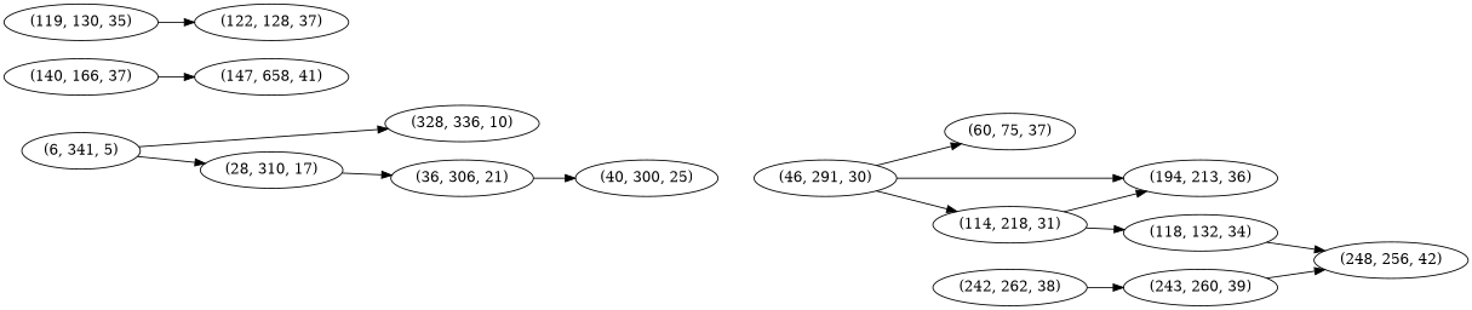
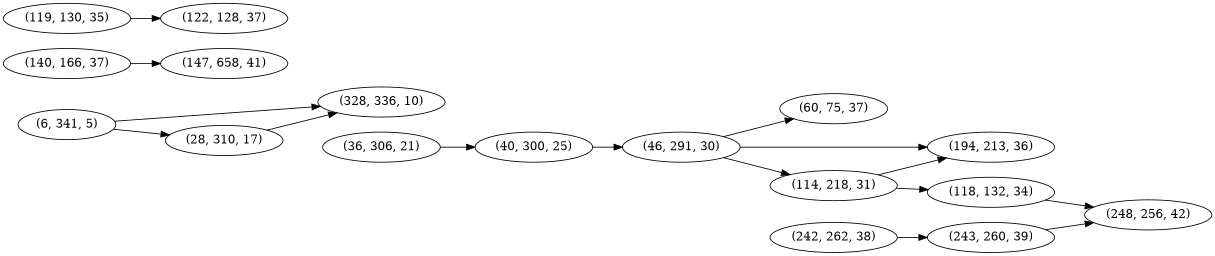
  digraph {
    fontname="DejaVu Serif"
    rankdir=LR
    node [fontname="DejaVu Serif"]
    edge [fontname="DejaVu Serif"]
    "(6, 341, 5)"
    "(28, 310, 17)"
    "(328, 336, 10)"
    "(36, 306, 21)"
    "(40, 300, 25)"
    "(46, 291, 30)"
    "(60, 75, 37)"
    "(114, 218, 31)"
    "(194, 213, 36)"
    "(118, 132, 34)"
    "(242, 262, 38)"
    "(243, 260, 39)"
    "(248, 256, 42)"
    n14 [label="(147, 658, 41)"]
    "(140, 166, 37)"
    "(119, 130, 35)"
    "(122, 128, 37)"
    "(6, 341, 5)" -> "(28, 310, 17)"
    "(6, 341, 5)" -> "(328, 336, 10)"
-   "(28, 310, 17)" -> "(36, 306, 21)"
+   "(28, 310, 17)" -> "(328, 336, 10)"
    "(36, 306, 21)" -> "(40, 300, 25)"
+   "(40, 300, 25)" -> "(46, 291, 30)"
    "(46, 291, 30)" -> "(60, 75, 37)"
    "(46, 291, 30)" -> "(114, 218, 31)"
    "(46, 291, 30)" -> "(194, 213, 36)"
    "(114, 218, 31)" -> "(194, 213, 36)"
    "(114, 218, 31)" -> "(118, 132, 34)"
    "(118, 132, 34)" -> "(248, 256, 42)"
    "(242, 262, 38)" -> "(243, 260, 39)"
    "(243, 260, 39)" -> "(248, 256, 42)"
    "(140, 166, 37)" -> n14
    "(119, 130, 35)" -> "(122, 128, 37)"
  }
